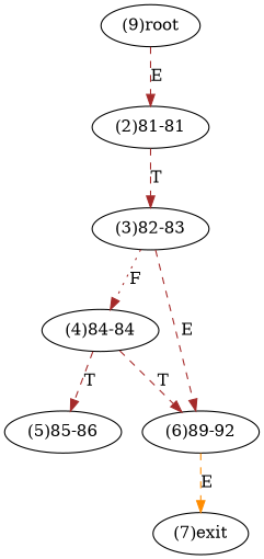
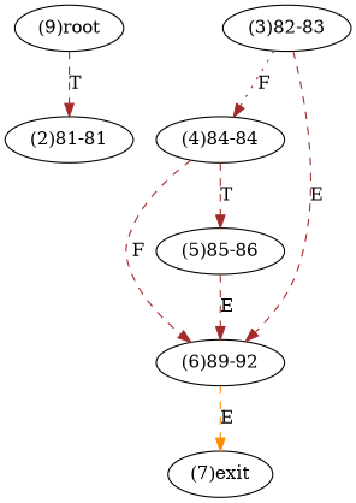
  digraph {
    edge [color=brown style=dashed]
    n1 [label="(9)root"]
    n2 [label="(2)81-81"]
    n3 [label="(3)82-83"]
    n4 [label="(4)84-84"]
    n5 [label="(6)89-92"]
    n6 [label="(5)85-86"]
    n7 [label="(7)exit"]
-   n1 -> n2 [label=E]
-   n2 -> n3 [label=T]
+   n1 -> n2 [label=T]
    n3 -> n4 [label=F style=dotted]
    n3 -> n5 [label=E]
-   n4 -> n5 [label=T]
+   n4 -> n5 [label=F]
    n4 -> n6 [label=T]
    n5 -> n7 [color=darkorange label=E]
+   n6 -> n5 [label=E]
  }
